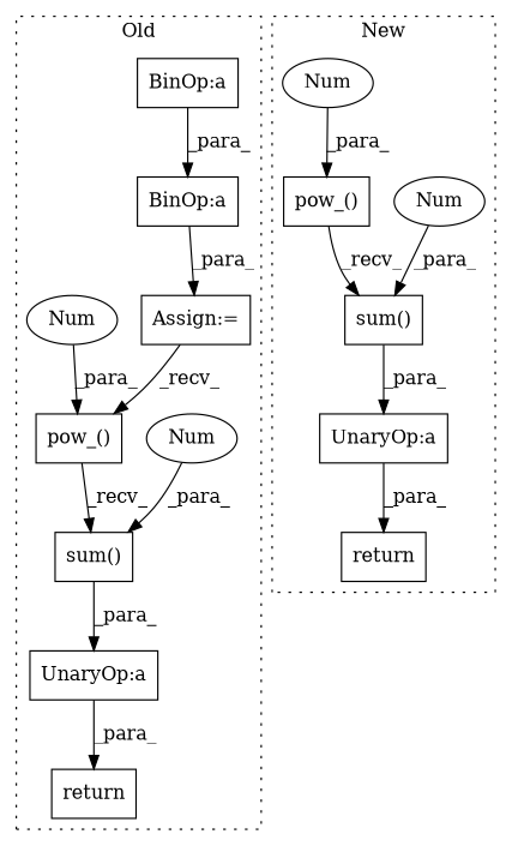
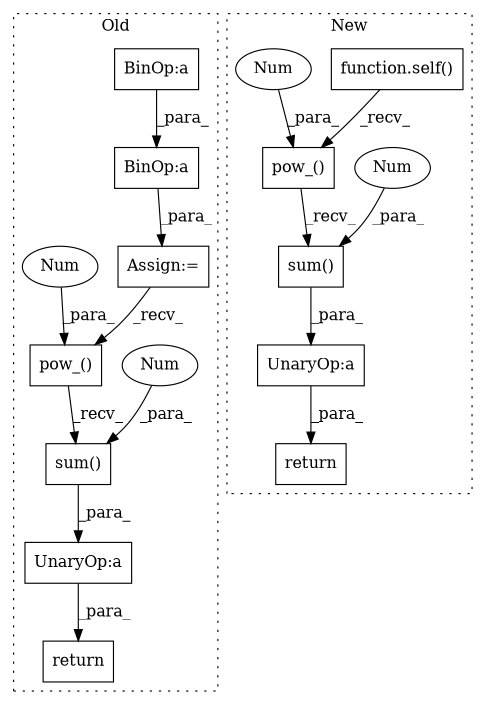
  digraph {
    node [a=75 l=3 shape=box]
    n1 [l="7,1" label="pow_()" s="1791,1799"]
    n2 [a=61 l=26 label="UnaryOp:a" s=1790]
    n3 [a=82 label="BinOp:a" s=1761]
    n4 [a=82 label="BinOp:a" s=1749]
    n5 [l="22,1" label="sum()" s="1791,1815"]
    n6 [a=76 l=2 label=Num s=1813 shape=ellipse]
    n7 [a=76 l=1 label=Num s=1798 shape=ellipse]
    n8 [a=68 label="Assign:=" s=1740]
    n9 [a=93 l=7 label=return s=1783]
+   n10 [l="5,1" label="function.self()" s="1324,1334"]
    n11 [a=61 l=36 label="UnaryOp:a" s=1323]
    n12 [l="32,1" label="sum()" s="1324,1358"]
    n13 [l="17,1" label="pow_()" s="1324,1342"]
    n14 [a=76 l=2 label=Num s=1356 shape=ellipse]
    n15 [a=76 l=1 label=Num s=1341 shape=ellipse]
    n16 [a=93 l=7 label=return s=1316]
    subgraph cluster_1 {
      label=Old
      style=dotted
      n1
      n2
      n3
      n4
      n5
      n6
      n7
      n8
      n9
    }
    subgraph cluster_2 {
      label=New
      style=dotted
+     n10
      n11
      n12
      n13
      n14
      n15
      n16
    }
    n1 -> n5 [label=_recv_]
    n2 -> n9 [label=_para_]
    n3 -> n8 [label=_para_]
    n4 -> n3 [label=_para_]
    n5 -> n2 [label=_para_]
    n6 -> n5 [label=_para_]
    n7 -> n1 [label=_para_]
    n8 -> n1 [label=_recv_]
+   n10 -> n13 [label=_recv_]
    n11 -> n16 [label=_para_]
    n12 -> n11 [label=_para_]
    n13 -> n12 [label=_recv_]
    n14 -> n12 [label=_para_]
    n15 -> n13 [label=_para_]
  }
